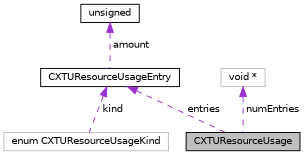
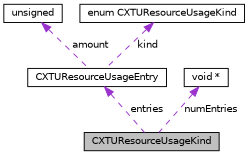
  digraph {
    node [color=black fontname=Helvetica fontsize=10 shape=record]
    edge [color=darkorchid3 dir=back fontname=Helvetica fontsize=10 labelfontname=Helvetica labelfontsize=10 style=dashed]
-   n1 [fillcolor=grey75 fontcolor=black height=0.2 label=CXTUResourceUsage style=filled width=0.4]
+   n1 [fillcolor=grey75 fontcolor=black height=0.2 label=CXTUResourceUsageKind style=filled width=0.4]
    n2 [height=0.2 label=CXTUResourceUsageEntry width=0.4]
    n3 [height=0.2 label=unsigned width=0.4]
-   n4 [color=grey75 height=0.2 label="enum CXTUResourceUsageKind" width=0.4]
-   n5 [color=grey75 height=0.2 label="void *" width=0.4]
+   n4 [height=0.2 label="enum CXTUResourceUsageKind" width=0.4]
+   n5 [height=0.2 label="void *" width=0.4]
    n2 -> n1 [label=" entries"]
    n3 -> n2 [label=" amount"]
-   n2 -> n4 [label=" kind"]
+   n4 -> n2 [label=" kind"]
    n5 -> n1 [label=" numEntries"]
  }
